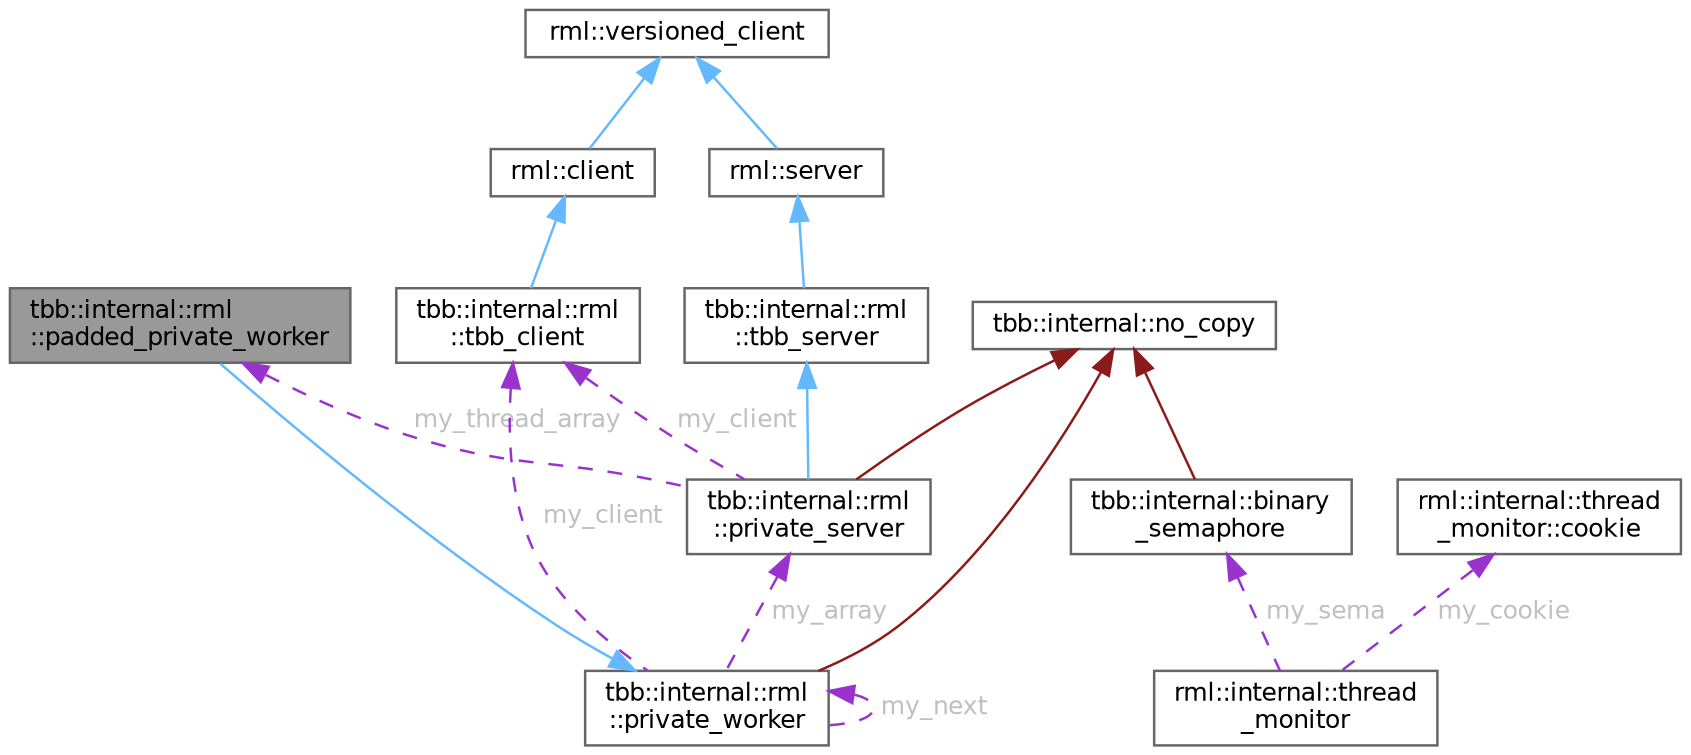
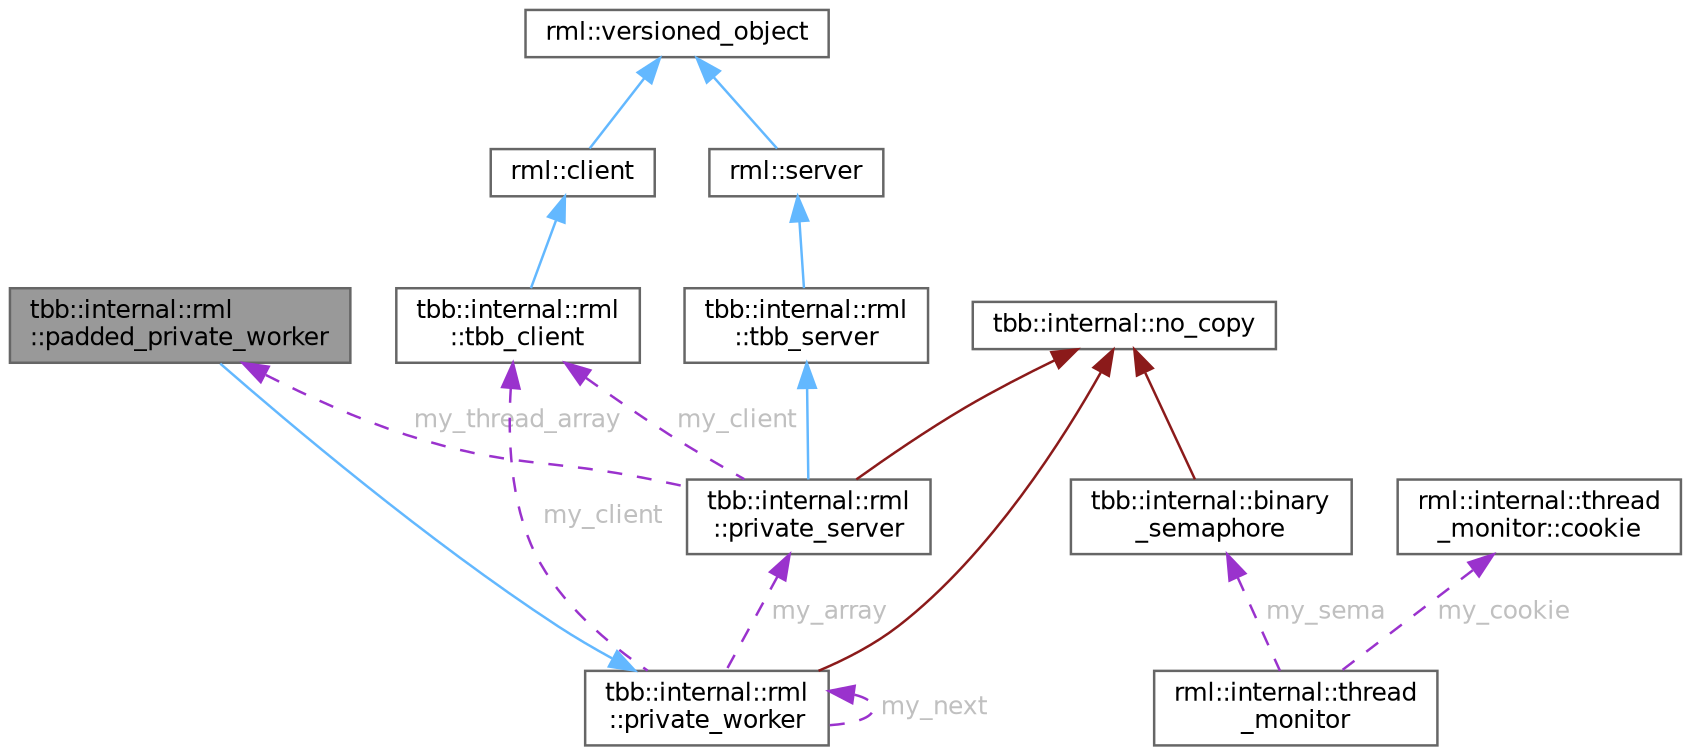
  digraph {
    rankdir=TB
    node [color=gray40 fillcolor=white fontname=Helvetica fontsize=10 shape=box style=filled]
    edge [color=darkorchid3 dir=back fontname=Helvetica fontsize=10 labelfontname=Helvetica labelfontsize=10 style=solid]
    n1 [fillcolor=grey60 fontcolor=black height=0.2 label="tbb::internal::rml\l::padded_private_worker" width=0.4]
    n2 [height=0.2 label="tbb::internal::rml\l::private_server" width=0.4]
    n3 [height=0.2 label="tbb::internal::rml\l::private_worker" width=0.4]
    n4 [height=0.2 label="tbb::internal::no_copy" width=0.4]
    n5 [height=0.2 label="tbb::internal::binary\l_semaphore" width=0.4]
    n6 [height=0.2 label="rml::internal::thread\l_monitor" width=0.4]
    n7 [height=0.2 label="tbb::internal::rml\l::tbb_server" width=0.4]
    n8 [height=0.2 label="rml::server" width=0.4]
-   n9 [height=0.2 label="rml::versioned_client" width=0.4]
+   n9 [height=0.2 label="rml::versioned_object" width=0.4]
    n10 [height=0.2 label="rml::client" width=0.4]
    n11 [height=0.2 label="tbb::internal::rml\l::tbb_client" width=0.4]
    n12 [height=0.2 label="rml::internal::thread\l_monitor::cookie" width=0.4]
    n1 -> n2 [fontcolor=grey label=" my_thread_array" style=dashed]
    n2 -> n3 [fontcolor=grey label=" my_array" style=dashed]
    n3 -> n1 [color=steelblue1]
    n3 -> n3 [fontcolor=grey label=" my_next" style=dashed]
    n4 -> n2 [color=firebrick4]
    n4 -> n3 [color=firebrick4]
    n4 -> n5 [color=firebrick4]
    n5 -> n6 [fontcolor=grey label=" my_sema" style=dashed]
    n7 -> n2 [color=steelblue1]
    n8 -> n7 [color=steelblue1]
    n9 -> n8 [color=steelblue1]
    n9 -> n10 [color=steelblue1]
    n10 -> n11 [color=steelblue1]
    n11 -> n2 [fontcolor=grey label=" my_client" style=dashed]
    n11 -> n3 [fontcolor=grey label=" my_client" style=dashed]
    n12 -> n6 [fontcolor=grey label=" my_cookie" style=dashed]
  }
